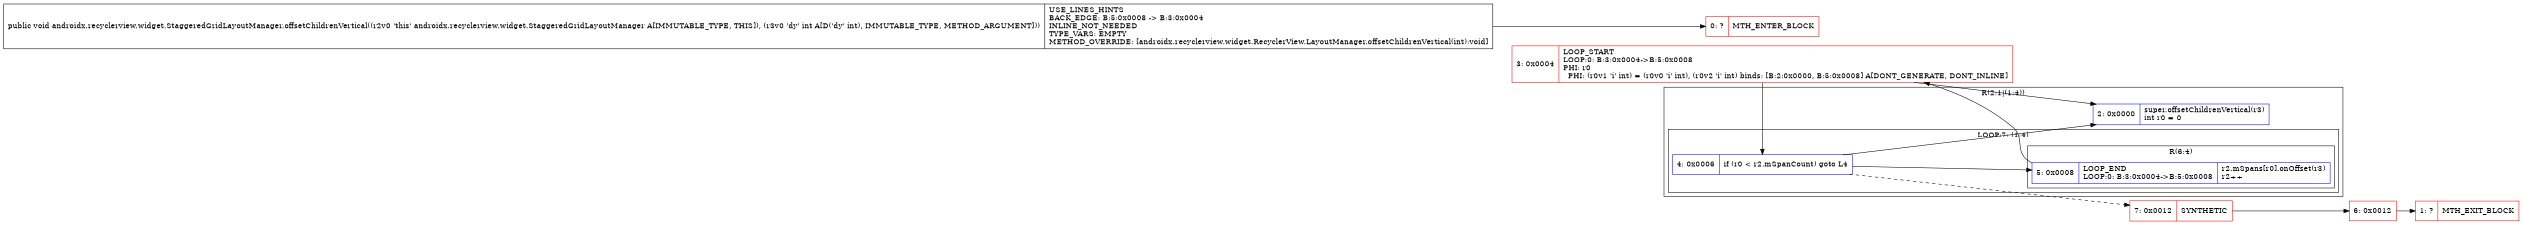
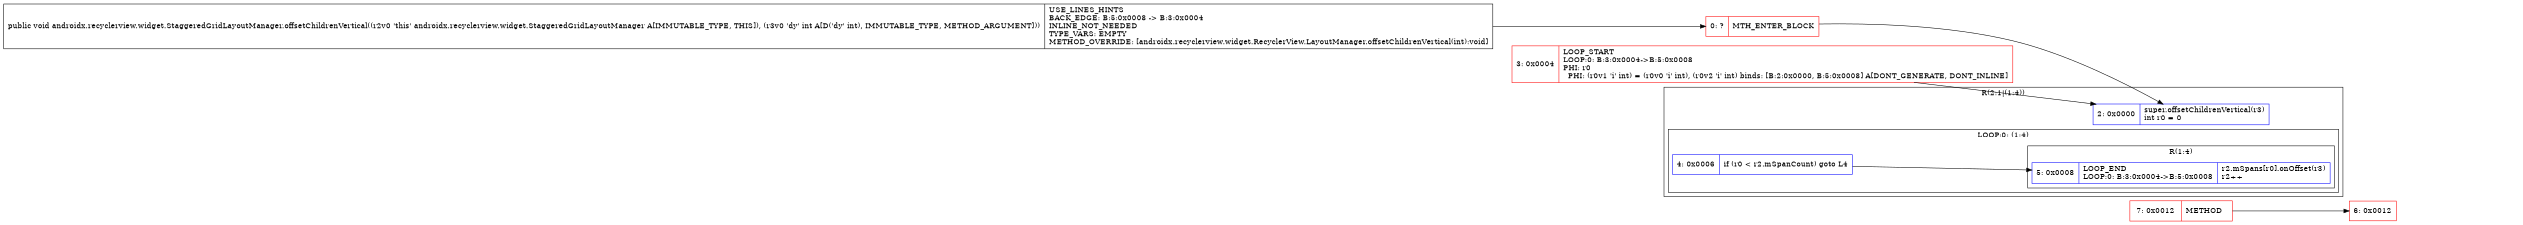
  digraph {
    rankdir=LR
    node [color=red shape=record]
    n1 [color=blue label="{5\:\ 0x0008|LOOP_END\lLOOP:0: B:3:0x0004\-\>B:5:0x0008\l|r2.mSpans[r0].onOffset(r3)\lr2++\l}"]
    n2 [color=blue label="{4\:\ 0x0006|if (r0 \< r2.mSpanCount) goto L4\l}"]
    n3 [color=blue label="{2\:\ 0x0000|super.offsetChildrenVertical(r3)\lint r0 = 0\l}"]
    n4 [label="{3\:\ 0x0004|LOOP_START\lLOOP:0: B:3:0x0004\-\>B:5:0x0008\lPHI: r0 \l  PHI: (r0v1 'i' int) = (r0v0 'i' int), (r0v2 'i' int) binds: [B:2:0x0000, B:5:0x0008] A[DONT_GENERATE, DONT_INLINE]\l}"]
-   n5 [label="{7\:\ 0x0012|SYNTHETIC\l}"]
+   n5 [label="{7\:\ 0x0012|METHOD\l}"]
    n6 [label="{6\:\ 0x0012}"]
    n7 [label="{0\:\ ?|MTH_ENTER_BLOCK\l}"]
-   n8 [label="{1\:\ ?|MTH_EXIT_BLOCK\l}"]
    n9 [label="{public void androidx.recyclerview.widget.StaggeredGridLayoutManager.offsetChildrenVertical((r2v0 'this' androidx.recyclerview.widget.StaggeredGridLayoutManager A[IMMUTABLE_TYPE, THIS]), (r3v0 'dy' int A[D('dy' int), IMMUTABLE_TYPE, METHOD_ARGUMENT]))  | USE_LINES_HINTS\lBACK_EDGE: B:5:0x0008 \-\> B:3:0x0004\lINLINE_NOT_NEEDED\lTYPE_VARS: EMPTY\lMETHOD_OVERRIDE: [androidx.recyclerview.widget.RecyclerView.LayoutManager.offsetChildrenVertical(int):void]\l}" color=""]
    subgraph cluster_1 {
      label="R(2:1|(1:4))"
      n3
      subgraph cluster_2 {
-       label="LOOP:7: (1:4)"
+       label="LOOP:0: (1:4)"
        n2
        subgraph cluster_3 {
-         label="R(6:4)"
+         label="R(1:4)"
          n1
        }
      }
    }
-   n1 -> n4
    n2 -> n1
-   n2 -> n5 [style=dashed]
-   n4 -> n2
    n4 -> n3
    n5 -> n6
-   n6 -> n8
-   n2 -> n3
+   n7 -> n3
    n9 -> n7
  }
